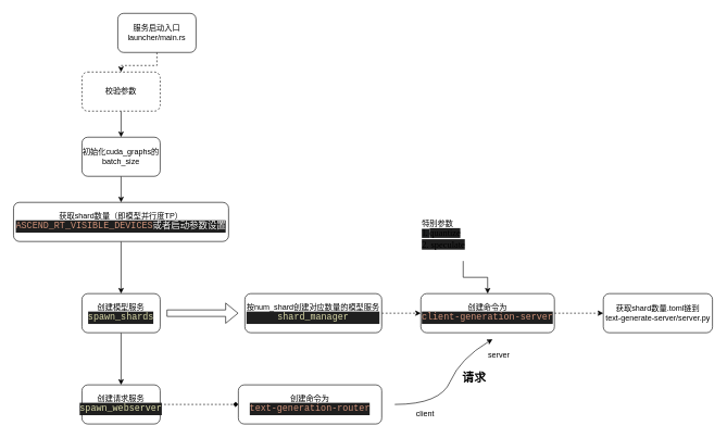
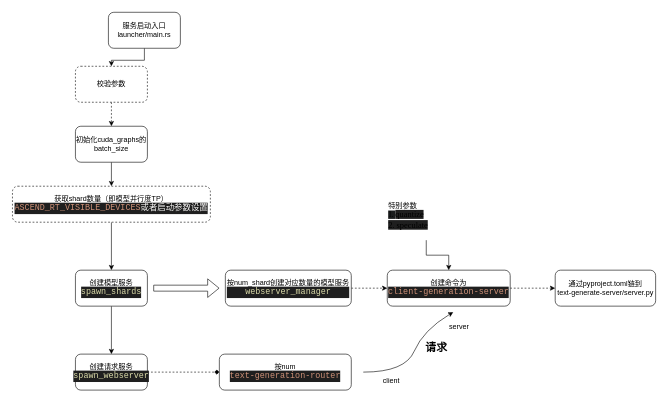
  <mxCell id="0" />
  <mxCell id="1" parent="0" />
- <mxCell id="2" value="" style="edgeStyle=orthogonalEdgeStyle;rounded=0;orthogonalLoop=1;jettySize=auto;html=1;dashed=1;" parent="1" source="3" target="5" edge="1"><mxGeometry relative="1" as="geometry" /></mxCell>
+ <mxCell id="2" value="" style="edgeStyle=orthogonalEdgeStyle;rounded=0;orthogonalLoop=1;jettySize=auto;html=1;" parent="1" source="3" target="5" edge="1"><mxGeometry relative="1" as="geometry" /></mxCell>
  <mxCell id="3" value="服务启动入口&lt;div&gt;launcher/main.rs&lt;/div&gt;" style="rounded=1;whiteSpace=wrap;html=1;" parent="1" vertex="1"><mxGeometry x="180" y="20" width="120" height="60" as="geometry" /></mxCell>
- <mxCell id="4" style="edgeStyle=orthogonalEdgeStyle;rounded=0;orthogonalLoop=1;jettySize=auto;html=1;exitX=0.5;exitY=1;exitDx=0;exitDy=0;entryX=0.5;entryY=0;entryDx=0;entryDy=0;" edge="1" parent="1" source="5" target="24"><mxGeometry relative="1" as="geometry" /></mxCell>
+ <mxCell id="4" style="edgeStyle=orthogonalEdgeStyle;rounded=0;orthogonalLoop=1;jettySize=auto;html=1;exitX=0.5;exitY=1;exitDx=0;exitDy=0;entryX=0.5;entryY=0;entryDx=0;entryDy=0;dashed=1;" edge="1" parent="1" source="5" target="24"><mxGeometry relative="1" as="geometry" /></mxCell>
  <mxCell id="5" value="校验参数" style="whiteSpace=wrap;html=1;rounded=1;dashed=1;" parent="1" vertex="1"><mxGeometry x="125" y="110" width="120" height="60" as="geometry" /></mxCell>
  <mxCell id="6" value="" style="edgeStyle=orthogonalEdgeStyle;rounded=0;orthogonalLoop=1;jettySize=auto;html=1;" parent="1" source="7" target="9" edge="1"><mxGeometry relative="1" as="geometry" /></mxCell>
- <mxCell id="7" value="获取shard数量（即模型并行度TP）&lt;div&gt;&lt;div style=&quot;background-color: rgb(31, 31, 31); font-family: Consolas, &amp;quot;Courier New&amp;quot;, monospace; font-size: 14px; line-height: 19px; white-space: pre;&quot;&gt;&lt;span style=&quot;color: rgb(206, 145, 120);&quot;&gt;ASCEND_RT_VISIBLE_DEVICES&lt;/span&gt;&lt;font color=&quot;#f8f7f6&quot;&gt;或者启动参数设置&lt;/font&gt;&lt;/div&gt;&lt;/div&gt;" style="whiteSpace=wrap;html=1;rounded=1;" parent="1" vertex="1"><mxGeometry x="20" y="310" width="330" height="60" as="geometry" /></mxCell>
+ <mxCell id="7" value="获取shard数量（即模型并行度TP）&lt;div&gt;&lt;div style=&quot;background-color: rgb(31, 31, 31); font-family: Consolas, &amp;quot;Courier New&amp;quot;, monospace; font-size: 14px; line-height: 19px; white-space: pre;&quot;&gt;&lt;span style=&quot;color: rgb(206, 145, 120);&quot;&gt;ASCEND_RT_VISIBLE_DEVICES&lt;/span&gt;&lt;font color=&quot;#f8f7f6&quot;&gt;或者启动参数设置&lt;/font&gt;&lt;/div&gt;&lt;/div&gt;" style="whiteSpace=wrap;html=1;rounded=1;dashed=1;" parent="1" vertex="1"><mxGeometry x="20" y="310" width="330" height="60" as="geometry" /></mxCell>
  <mxCell id="8" value="" style="edgeStyle=orthogonalEdgeStyle;rounded=0;orthogonalLoop=1;jettySize=auto;html=1;" parent="1" source="9" target="11" edge="1"><mxGeometry relative="1" as="geometry" /></mxCell>
  <mxCell id="9" value="创建模型服务&lt;div&gt;&lt;div style=&quot;color: rgb(204, 204, 204); background-color: rgb(31, 31, 31); font-family: Consolas, &amp;quot;Courier New&amp;quot;, monospace; font-size: 14px; line-height: 19px; white-space: pre;&quot;&gt;&lt;span style=&quot;color: #dcdcaa;&quot;&gt;spawn_shards&lt;/span&gt;&lt;/div&gt;&lt;/div&gt;" style="whiteSpace=wrap;html=1;rounded=1;" parent="1" vertex="1"><mxGeometry x="125" y="450" width="120" height="60" as="geometry" /></mxCell>
  <mxCell id="10" value="" style="edgeStyle=orthogonalEdgeStyle;rounded=0;orthogonalLoop=1;jettySize=auto;html=1;dashed=1;endArrow=diamond;" parent="1" source="11" target="17" edge="1"><mxGeometry relative="1" as="geometry" /></mxCell>
  <mxCell id="11" value="创建请求服务&lt;div&gt;&lt;div style=&quot;color: rgb(204, 204, 204); background-color: rgb(31, 31, 31); font-family: Consolas, &amp;quot;Courier New&amp;quot;, monospace; font-size: 14px; line-height: 19px; white-space: pre;&quot;&gt;&lt;span style=&quot;color: #dcdcaa;&quot;&gt;spawn_webserver&lt;/span&gt;&lt;/div&gt;&lt;/div&gt;" style="whiteSpace=wrap;html=1;rounded=1;" parent="1" vertex="1"><mxGeometry x="125" y="590" width="120" height="60" as="geometry" /></mxCell>
  <mxCell id="12" value="" style="shape=flexArrow;endArrow=classic;html=1;rounded=0;" parent="1" edge="1"><mxGeometry width="50" height="50" relative="1" as="geometry"><mxPoint x="255" y="480" as="sourcePoint" /><mxPoint x="365" y="480" as="targetPoint" /></mxGeometry></mxCell>
  <mxCell id="13" value="" style="edgeStyle=orthogonalEdgeStyle;rounded=0;orthogonalLoop=1;jettySize=auto;html=1;dashed=1;" parent="1" source="14" target="16" edge="1"><mxGeometry relative="1" as="geometry" /></mxCell>
- <mxCell id="14" value="按num_shard创建对应数量的模型服务&lt;div&gt;&lt;div style=&quot;color: rgb(204, 204, 204); background-color: rgb(31, 31, 31); font-family: Consolas, &amp;quot;Courier New&amp;quot;, monospace; font-size: 14px; line-height: 19px; white-space: pre;&quot;&gt;&lt;span style=&quot;color: #dcdcaa;&quot;&gt;shard_manager&lt;/span&gt;&lt;/div&gt;&lt;/div&gt;" style="rounded=1;whiteSpace=wrap;html=1;" parent="1" vertex="1"><mxGeometry x="375" y="450" width="210" height="60" as="geometry" /></mxCell>
+ <mxCell id="14" value="按num_shard创建对应数量的模型服务&lt;div&gt;&lt;div style=&quot;color: rgb(204, 204, 204); background-color: rgb(31, 31, 31); font-family: Consolas, &amp;quot;Courier New&amp;quot;, monospace; font-size: 14px; line-height: 19px; white-space: pre;&quot;&gt;&lt;span style=&quot;color: #dcdcaa;&quot;&gt;webserver_manager&lt;/span&gt;&lt;/div&gt;&lt;/div&gt;" style="rounded=1;whiteSpace=wrap;html=1;" parent="1" vertex="1"><mxGeometry x="375" y="450" width="210" height="60" as="geometry" /></mxCell>
  <mxCell id="15" value="" style="edgeStyle=orthogonalEdgeStyle;rounded=0;orthogonalLoop=1;jettySize=auto;html=1;dashed=1;" parent="1" source="16" target="18" edge="1"><mxGeometry relative="1" as="geometry" /></mxCell>
  <mxCell id="16" value="创建命令为&lt;div&gt;&lt;div style=&quot;color: rgb(204, 204, 204); background-color: rgb(31, 31, 31); font-family: Consolas, &amp;quot;Courier New&amp;quot;, monospace; font-size: 14px; line-height: 19px; white-space: pre;&quot;&gt;&lt;span style=&quot;color: #ce9178;&quot;&gt;client-generation-server&lt;/span&gt;&lt;/div&gt;&lt;/div&gt;" style="whiteSpace=wrap;html=1;rounded=1;" parent="1" vertex="1"><mxGeometry x="645" y="450" width="205" height="60" as="geometry" /></mxCell>
- <mxCell id="17" value="创建命令为&lt;div&gt;&lt;div style=&quot;color: rgb(204, 204, 204); background-color: rgb(31, 31, 31); font-family: Consolas, &amp;quot;Courier New&amp;quot;, monospace; font-size: 14px; line-height: 19px; white-space: pre;&quot;&gt;&lt;span style=&quot;color: #ce9178;&quot;&gt;text-generation-router&lt;/span&gt;&lt;/div&gt;&lt;/div&gt;" style="whiteSpace=wrap;html=1;rounded=1;" parent="1" vertex="1"><mxGeometry x="365" y="590" width="220" height="60" as="geometry" /></mxCell>
- <mxCell id="18" value="获取shard数量.toml链到&lt;div&gt;text-generate-server/server.py&lt;/div&gt;" style="whiteSpace=wrap;html=1;rounded=1;" parent="1" vertex="1"><mxGeometry x="925" y="450" width="167.5" height="60" as="geometry" /></mxCell>
+ <mxCell id="17" value="按num&lt;div&gt;&lt;div style=&quot;color: rgb(204, 204, 204); background-color: rgb(31, 31, 31); font-family: Consolas, &amp;quot;Courier New&amp;quot;, monospace; font-size: 14px; line-height: 19px; white-space: pre;&quot;&gt;&lt;span style=&quot;color: #ce9178;&quot;&gt;text-generation-router&lt;/span&gt;&lt;/div&gt;&lt;/div&gt;" style="whiteSpace=wrap;html=1;rounded=1;" parent="1" vertex="1"><mxGeometry x="365" y="590" width="220" height="60" as="geometry" /></mxCell>
+ <mxCell id="18" value="通过pyproject.toml链到&lt;div&gt;text-generate-server/server.py&lt;/div&gt;" style="whiteSpace=wrap;html=1;rounded=1;" parent="1" vertex="1"><mxGeometry x="925" y="450" width="167.5" height="60" as="geometry" /></mxCell>
  <mxCell id="19" value="" style="curved=1;endArrow=classic;html=1;rounded=0;" parent="1" edge="1"><mxGeometry width="50" height="50" relative="1" as="geometry"><mxPoint x="605" y="620" as="sourcePoint" /><mxPoint x="755" y="520" as="targetPoint" /><Array as="points"><mxPoint x="675" y="620" /><mxPoint x="705" y="550" /></Array></mxGeometry></mxCell>
  <mxCell id="20" value="client" style="text;html=1;align=center;verticalAlign=middle;whiteSpace=wrap;rounded=0;" parent="1" vertex="1"><mxGeometry x="622" y="620" width="60" height="30" as="geometry" /></mxCell>
  <mxCell id="21" value="server" style="text;html=1;align=center;verticalAlign=middle;whiteSpace=wrap;rounded=0;" parent="1" vertex="1"><mxGeometry x="735" y="530" width="60" height="30" as="geometry" /></mxCell>
  <mxCell id="22" value="请求" style="text;html=1;align=center;verticalAlign=middle;whiteSpace=wrap;rounded=0;fontSize=18;fontStyle=1" parent="1" vertex="1"><mxGeometry x="682" y="565" width="90" height="30" as="geometry" /></mxCell>
  <mxCell id="23" style="edgeStyle=orthogonalEdgeStyle;rounded=0;orthogonalLoop=1;jettySize=auto;html=1;exitX=0.5;exitY=1;exitDx=0;exitDy=0;entryX=0.5;entryY=0;entryDx=0;entryDy=0;" edge="1" parent="1" source="24" target="7"><mxGeometry relative="1" as="geometry" /></mxCell>
  <mxCell id="24" value="初始化cuda_graphs的batch_size" style="rounded=1;whiteSpace=wrap;html=1;" vertex="1" parent="1"><mxGeometry x="125" y="210" width="120" height="60" as="geometry" /></mxCell>
  <mxCell id="25" style="edgeStyle=orthogonalEdgeStyle;rounded=0;orthogonalLoop=1;jettySize=auto;html=1;exitX=0.5;exitY=1;exitDx=0;exitDy=0;" edge="1" parent="1" source="26" target="16"><mxGeometry relative="1" as="geometry" /></mxCell>
  <mxCell id="26" value="&lt;font face=&quot;Helvetica&quot;&gt;特别参数&lt;/font&gt;&lt;div&gt;&lt;font face=&quot;QhBOSMrrpKx7e7cn8ZRf&quot;&gt;&lt;span style=&quot;background-color: rgb(27, 29, 30);&quot;&gt;1.&amp;nbsp;&lt;/span&gt;&lt;span style=&quot;background-color: rgb(31, 31, 31); font-size: 14px; white-space: pre;&quot;&gt;quantize&lt;/span&gt;&lt;/font&gt;&lt;/div&gt;&lt;div&gt;&lt;span style=&quot;background-color: rgb(31, 31, 31); font-size: 14px; white-space: pre;&quot;&gt;&lt;font face=&quot;QhBOSMrrpKx7e7cn8ZRf&quot;&gt;2. speculate&lt;/font&gt;&lt;/span&gt;&lt;/div&gt;" style="text;html=1;align=left;verticalAlign=middle;whiteSpace=wrap;rounded=0;" vertex="1" parent="1"><mxGeometry x="645" y="320" width="130" height="80" as="geometry" /></mxCell>
